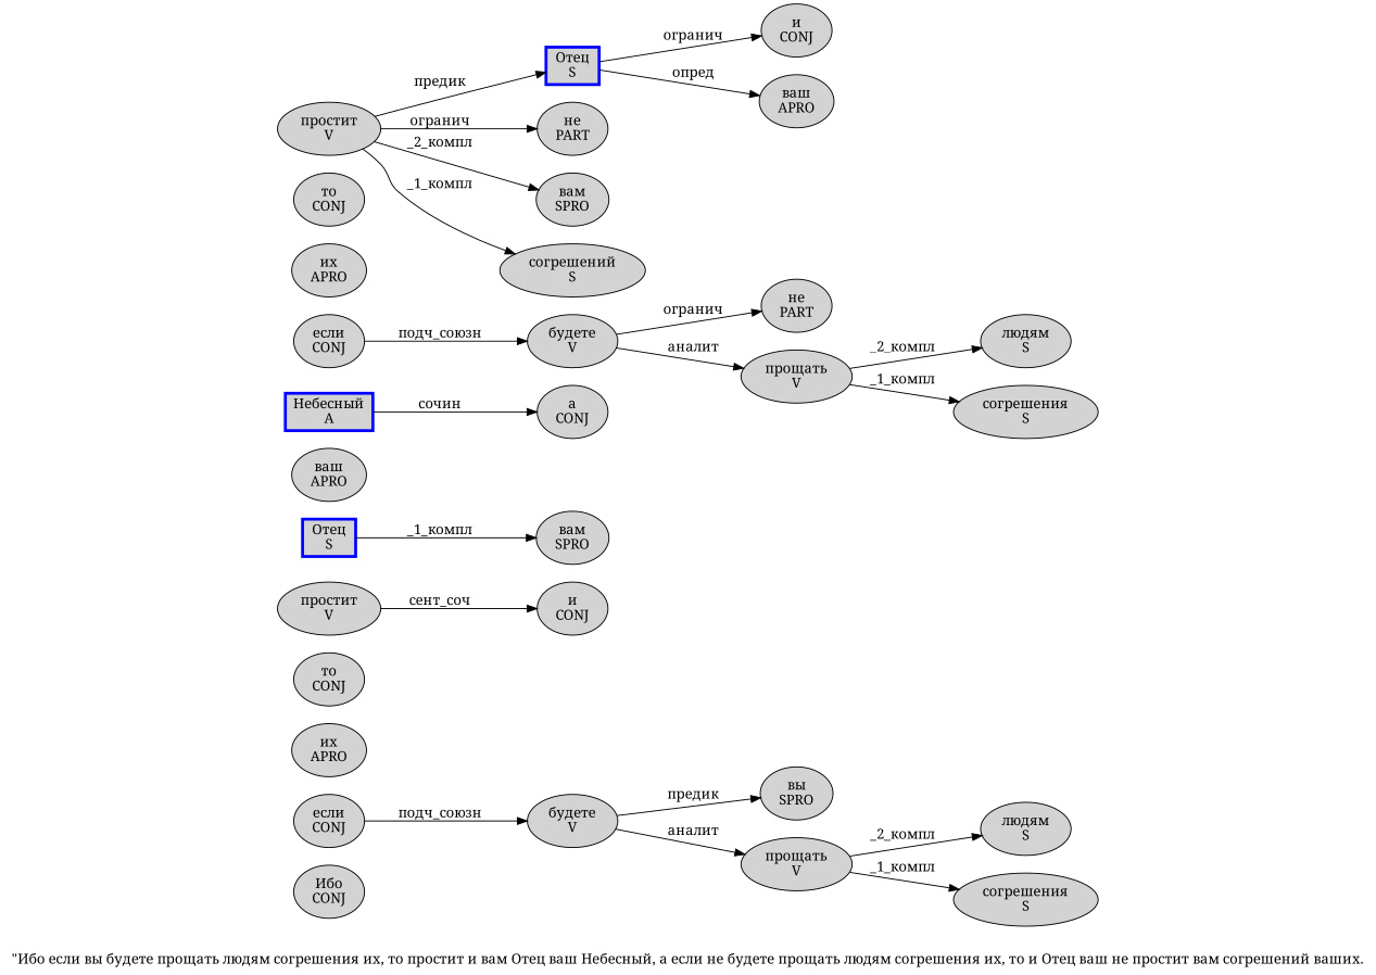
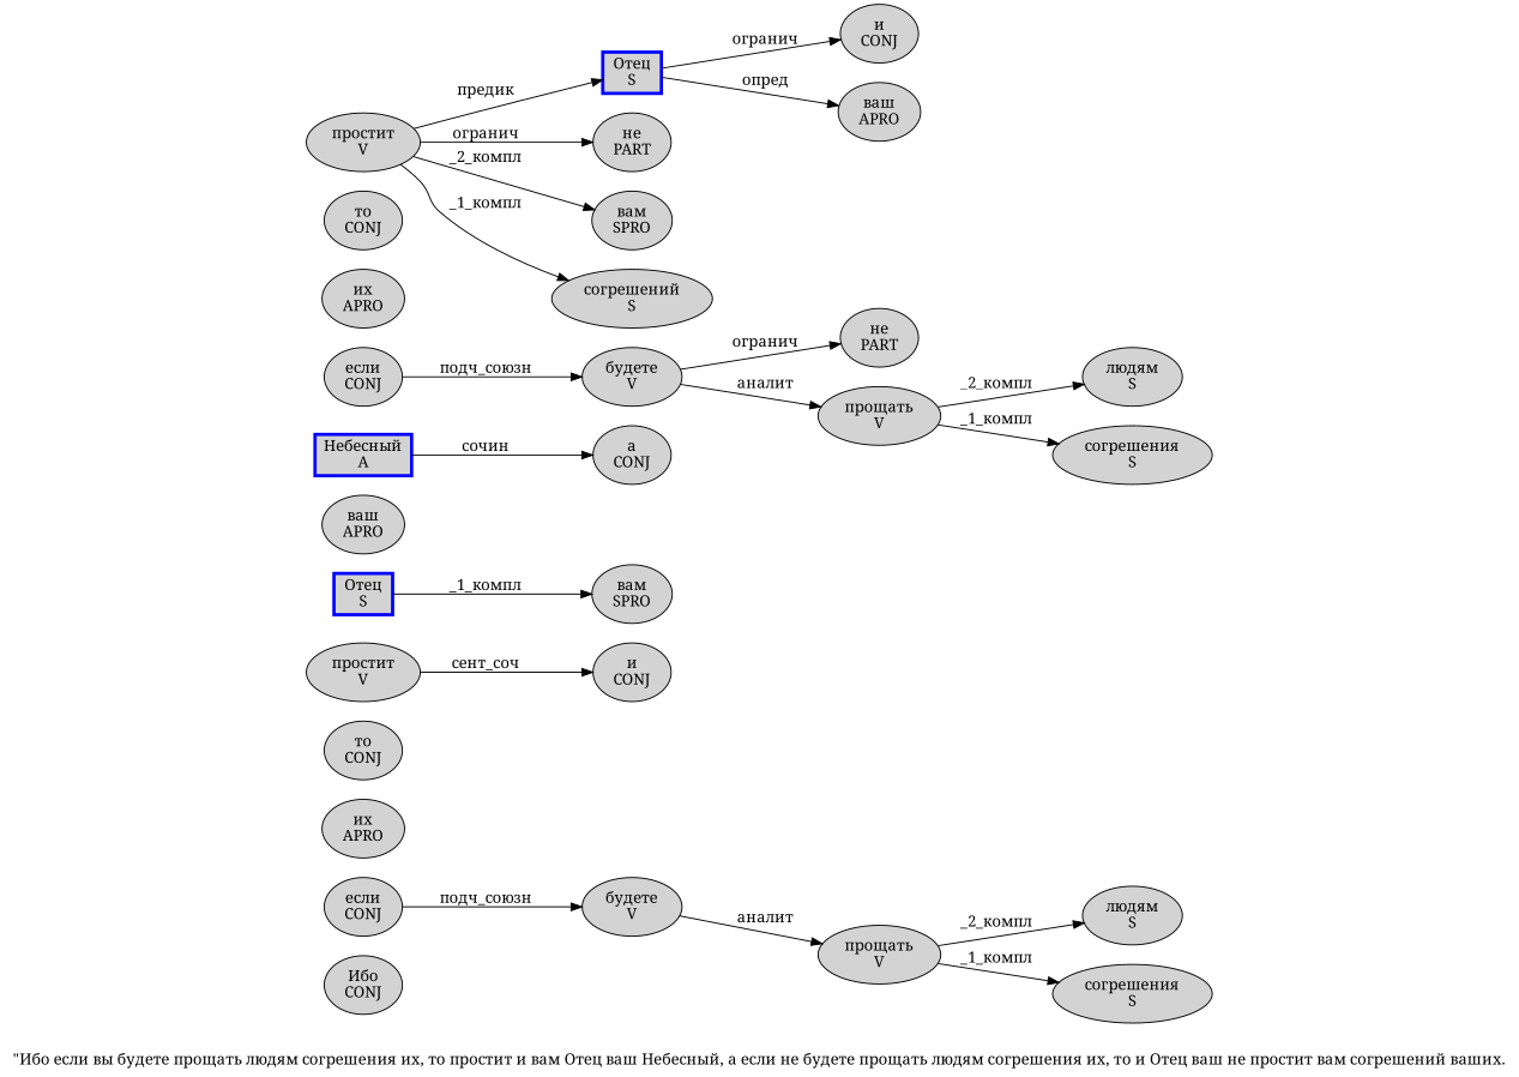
  digraph {
    fontname="Noto Serif"
    label="\"Ибо если вы будете прощать людям согрешения их, то простит и вам Отец ваш Небесный, а если не будете прощать людям согрешения их, то и Отец ваш не простит вам согрешений ваших."
    rankdir=LR
    node [fillcolor=lightgray fontname="Noto Serif" penwidth=1 shape=ellipse style=filled]
    edge [fontname="Noto Serif"]
    n1 [label="Ибо\nCONJ"]
    n2 [label="если\nCONJ"]
    n3 [label="будете\nV"]
-   n4 [label="вы\nSPRO"]
    n5 [label="прощать\nV"]
    n6 [label="людям\nS"]
    n7 [label="согрешения\nS"]
    n8 [label="их\nAPRO"]
    n9 [label="то\nCONJ"]
    n10 [label="простит\nV"]
    n11 [label="и\nCONJ"]
    n12 [label="вам\nSPRO"]
    n13 [color=blue label="Отец\nS" penwidth=3 shape=box]
    n14 [label="ваш\nAPRO"]
    n15 [color=blue label="Небесный\nA" penwidth=3 shape=box]
    n16 [label="а\nCONJ"]
    n17 [label="если\nCONJ"]
    n18 [label="будете\nV"]
    n19 [label="не\nPART"]
    n20 [label="прощать\nV"]
    n21 [label="людям\nS"]
    n22 [label="согрешения\nS"]
    n23 [label="их\nAPRO"]
    n24 [label="то\nCONJ"]
    n25 [label="и\nCONJ"]
    n26 [color=blue label="Отец\nS" penwidth=3 shape=box]
    n27 [label="ваш\nAPRO"]
    n28 [label="не\nPART"]
    n29 [label="простит\nV"]
    n30 [label="вам\nSPRO"]
    n31 [label="согрешений\nS"]
    n2 -> n3 [label="подч_союзн"]
-   n3 -> n4 [label="предик"]
    n3 -> n5 [label="аналит"]
    n5 -> n6 [label="_2_компл"]
    n5 -> n7 [label="_1_компл"]
    n10 -> n11 [label="сент_соч"]
    n13 -> n12 [label="_1_компл"]
    n15 -> n16 [label="сочин"]
    n17 -> n18 [label="подч_союзн"]
    n18 -> n19 [label="огранич"]
    n18 -> n20 [label="аналит"]
    n20 -> n21 [label="_2_компл"]
    n20 -> n22 [label="_1_компл"]
    n26 -> n25 [label="огранич"]
    n26 -> n27 [label="опред"]
    n29 -> n26 [label="предик"]
    n29 -> n28 [label="огранич"]
    n29 -> n30 [label="_2_компл"]
    n29 -> n31 [label="_1_компл"]
  }
